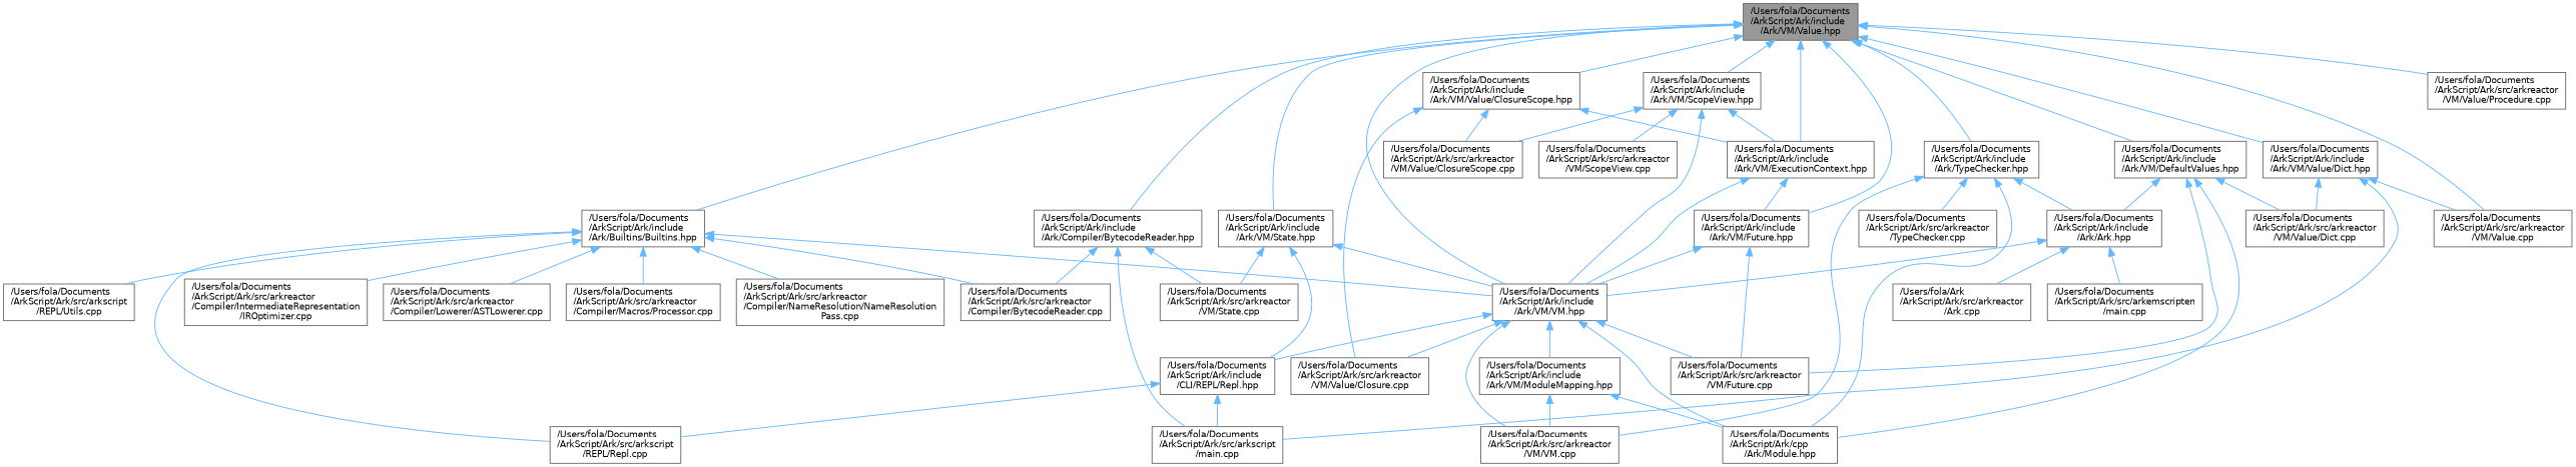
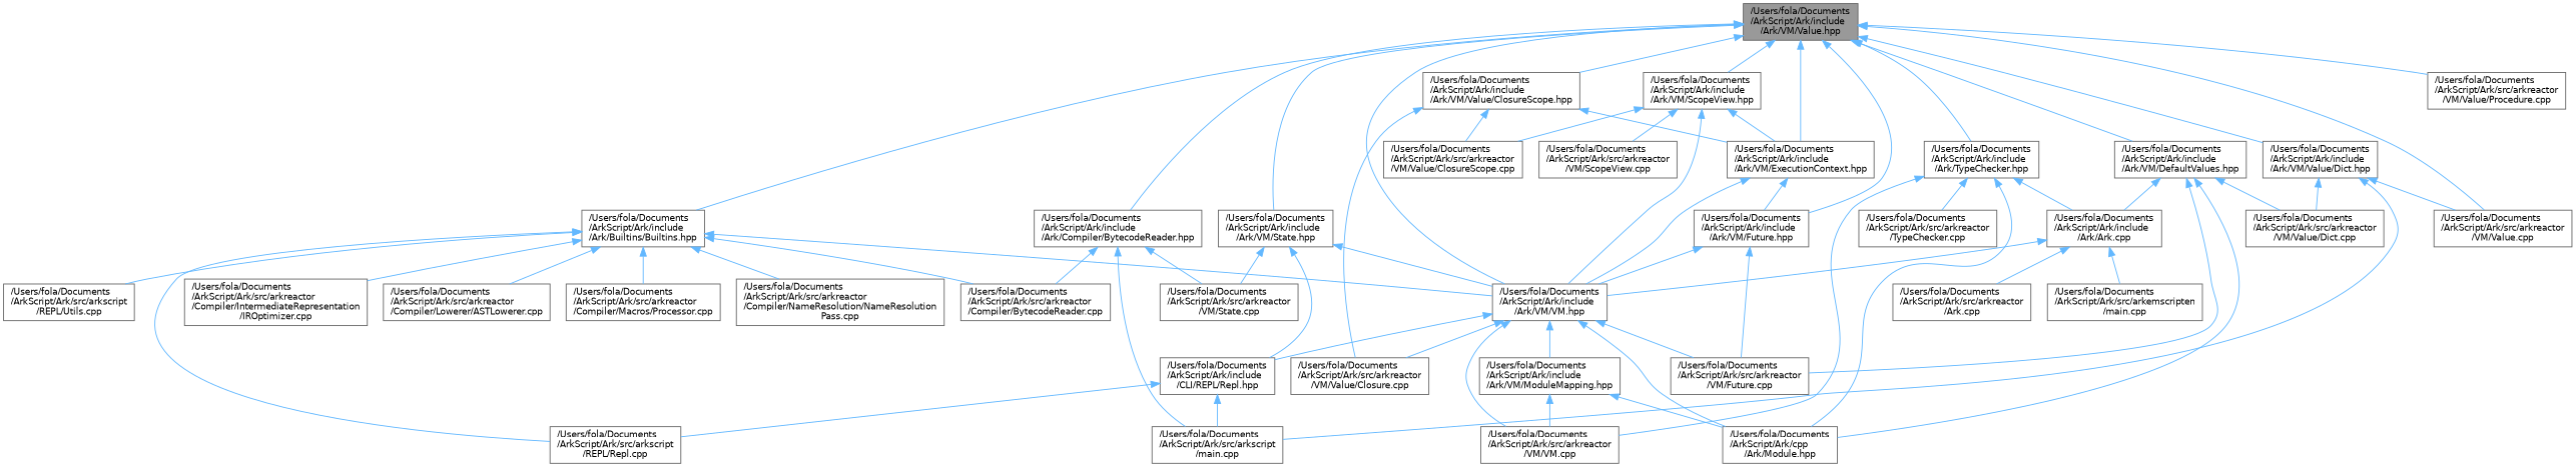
  digraph {
    node [color=grey40 fillcolor=white fontname=Helvetica fontsize=10 shape=box style=filled]
    edge [color=steelblue1 dir=back fontname=Helvetica fontsize=10 labelfontname=Helvetica labelfontsize=10 style=solid]
    n1 [color=gray40 fillcolor=grey60 fontcolor=black height=0.2 label="/Users/fola/Documents\l/ArkScript/Ark/include\l/Ark/VM/Value.hpp" width=0.4]
    n2 [height=0.2 label="/Users/fola/Documents\l/ArkScript/Ark/include\l/Ark/Builtins/Builtins.hpp" width=0.4]
    n3 [height=0.2 label="/Users/fola/Documents\l/ArkScript/Ark/include\l/Ark/VM/VM.hpp" width=0.4]
    n4 [height=0.2 label="/Users/fola/Documents\l/ArkScript/Ark/include\l/Ark/Compiler/BytecodeReader.hpp" width=0.4]
    n5 [height=0.2 label="/Users/fola/Documents\l/ArkScript/Ark/include\l/Ark/TypeChecker.hpp" width=0.4]
    n6 [height=0.2 label="/Users/fola/Documents\l/ArkScript/Ark/include\l/Ark/VM/DefaultValues.hpp" width=0.4]
    n7 [height=0.2 label="/Users/fola/Documents\l/ArkScript/Ark/include\l/Ark/VM/ExecutionContext.hpp" width=0.4]
    n8 [height=0.2 label="/Users/fola/Documents\l/ArkScript/Ark/include\l/Ark/VM/Future.hpp" width=0.4]
    n9 [height=0.2 label="/Users/fola/Documents\l/ArkScript/Ark/include\l/Ark/VM/ScopeView.hpp" width=0.4]
    n10 [height=0.2 label="/Users/fola/Documents\l/ArkScript/Ark/include\l/Ark/VM/State.hpp" width=0.4]
    n11 [height=0.2 label="/Users/fola/Documents\l/ArkScript/Ark/include\l/Ark/VM/Value/ClosureScope.hpp" width=0.4]
    n12 [height=0.2 label="/Users/fola/Documents\l/ArkScript/Ark/include\l/Ark/VM/Value/Dict.hpp" width=0.4]
    n13 [height=0.2 label="/Users/fola/Documents\l/ArkScript/Ark/src/arkreactor\l/VM/Value.cpp" width=0.4]
    n14 [height=0.2 label="/Users/fola/Documents\l/ArkScript/Ark/src/arkreactor\l/VM/Value/Procedure.cpp" width=0.4]
    n15 [height=0.2 label="/Users/fola/Documents\l/ArkScript/Ark/src/arkscript\l/REPL/Repl.cpp" width=0.4]
    n16 [height=0.2 label="/Users/fola/Documents\l/ArkScript/Ark/src/arkreactor\l/Compiler/BytecodeReader.cpp" width=0.4]
    n17 [height=0.2 label="/Users/fola/Documents\l/ArkScript/Ark/src/arkreactor\l/Compiler/IntermediateRepresentation\l/IROptimizer.cpp" width=0.4]
    n18 [height=0.2 label="/Users/fola/Documents\l/ArkScript/Ark/src/arkreactor\l/Compiler/Lowerer/ASTLowerer.cpp" width=0.4]
    n19 [height=0.2 label="/Users/fola/Documents\l/ArkScript/Ark/src/arkreactor\l/Compiler/Macros/Processor.cpp" width=0.4]
    n20 [height=0.2 label="/Users/fola/Documents\l/ArkScript/Ark/src/arkreactor\l/Compiler/NameResolution/NameResolution\lPass.cpp" width=0.4]
    n21 [height=0.2 label="/Users/fola/Documents\l/ArkScript/Ark/src/arkscript\l/REPL/Utils.cpp" width=0.4]
    n22 [height=0.2 label="/Users/fola/Documents\l/ArkScript/Ark/cpp\l/Ark/Module.hpp" width=0.4]
    n23 [height=0.2 label="/Users/fola/Documents\l/ArkScript/Ark/include\l/Ark/VM/ModuleMapping.hpp" width=0.4]
    n24 [height=0.2 label="/Users/fola/Documents\l/ArkScript/Ark/src/arkreactor\l/VM/VM.cpp" width=0.4]
    n25 [height=0.2 label="/Users/fola/Documents\l/ArkScript/Ark/include\l/CLI/REPL/Repl.hpp" width=0.4]
    n26 [height=0.2 label="/Users/fola/Documents\l/ArkScript/Ark/src/arkreactor\l/VM/Future.cpp" width=0.4]
    n27 [height=0.2 label="/Users/fola/Documents\l/ArkScript/Ark/src/arkreactor\l/VM/Value/Closure.cpp" width=0.4]
    n28 [height=0.2 label="/Users/fola/Documents\l/ArkScript/Ark/src/arkscript\l/main.cpp" width=0.4]
    n29 [height=0.2 label="/Users/fola/Documents\l/ArkScript/Ark/src/arkreactor\l/VM/State.cpp" width=0.4]
-   n30 [height=0.2 label="/Users/fola/Documents\l/ArkScript/Ark/include\l/Ark/Ark.hpp" width=0.4]
+   n30 [height=0.2 label="/Users/fola/Documents\l/ArkScript/Ark/include\l/Ark/Ark.cpp" width=0.4]
    n31 [height=0.2 label="/Users/fola/Documents\l/ArkScript/Ark/src/arkreactor\l/TypeChecker.cpp" width=0.4]
    n32 [height=0.2 label="/Users/fola/Documents\l/ArkScript/Ark/src/arkreactor\l/VM/Value/Dict.cpp" width=0.4]
    n33 [height=0.2 label="/Users/fola/Documents\l/ArkScript/Ark/src/arkreactor\l/VM/ScopeView.cpp" width=0.4]
    n34 [height=0.2 label="/Users/fola/Documents\l/ArkScript/Ark/src/arkreactor\l/VM/Value/ClosureScope.cpp" width=0.4]
    n35 [height=0.2 label="/Users/fola/Documents\l/ArkScript/Ark/src/arkemscripten\l/main.cpp" width=0.4]
-   n36 [height=0.2 label="/Users/fola/Ark\l/ArkScript/Ark/src/arkreactor\l/Ark.cpp" width=0.4]
+   n36 [height=0.2 label="/Users/fola/Documents\l/ArkScript/Ark/src/arkreactor\l/Ark.cpp" width=0.4]
    n1 -> n2
    n1 -> n3
    n1 -> n4
    n1 -> n5
    n1 -> n6
    n1 -> n7
    n1 -> n8
    n1 -> n9
    n1 -> n10
    n1 -> n11
    n1 -> n12
    n1 -> n13
    n1 -> n14
    n2 -> n3
    n2 -> n15
    n2 -> n16
    n2 -> n17
    n2 -> n18
    n2 -> n19
    n2 -> n20
    n2 -> n21
    n3 -> n22
    n3 -> n23
    n3 -> n24
    n3 -> n25
    n3 -> n26
    n3 -> n27
    n4 -> n16
    n4 -> n28
    n4 -> n29
    n5 -> n22
    n5 -> n24
    n5 -> n30
    n5 -> n31
    n6 -> n22
    n6 -> n26
    n6 -> n30
    n6 -> n32
    n7 -> n3
    n7 -> n8
    n8 -> n3
    n8 -> n26
    n9 -> n3
    n9 -> n7
    n9 -> n33
    n9 -> n34
    n10 -> n3
    n10 -> n25
    n10 -> n29
    n11 -> n7
    n11 -> n27
    n11 -> n34
    n12 -> n13
    n12 -> n28
    n12 -> n32
    n23 -> n22
    n23 -> n24
    n25 -> n15
    n25 -> n28
    n30 -> n3
    n30 -> n35
    n30 -> n36
  }
